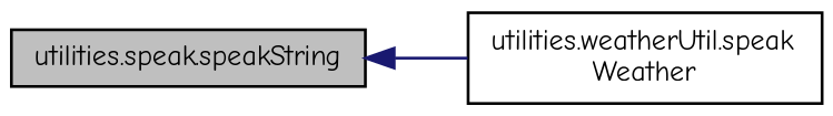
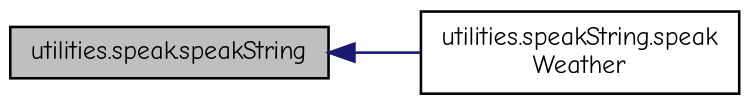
  digraph {
    rankdir=LR
    fontname="Comic Neue"
    node [color=black fontname="Comic Neue" fontsize=10 shape=record style=filled]
    n1 [fillcolor=grey75 fontcolor=black height=0.2 label="utilities.speak.speakString" width=0.4]
-   n2 [fillcolor=white height=0.2 label="utilities.weatherUtil.speak\lWeather" width=0.4]
+   n2 [fillcolor=white height=0.2 label="utilities.speakString.speak\lWeather" width=0.4]
    n1 -> n2 [color=midnightblue dir=back fontname="Comic Neue" fontsize=10 labelfontname=Helvetica labelfontsize=10 style=solid]
  }
